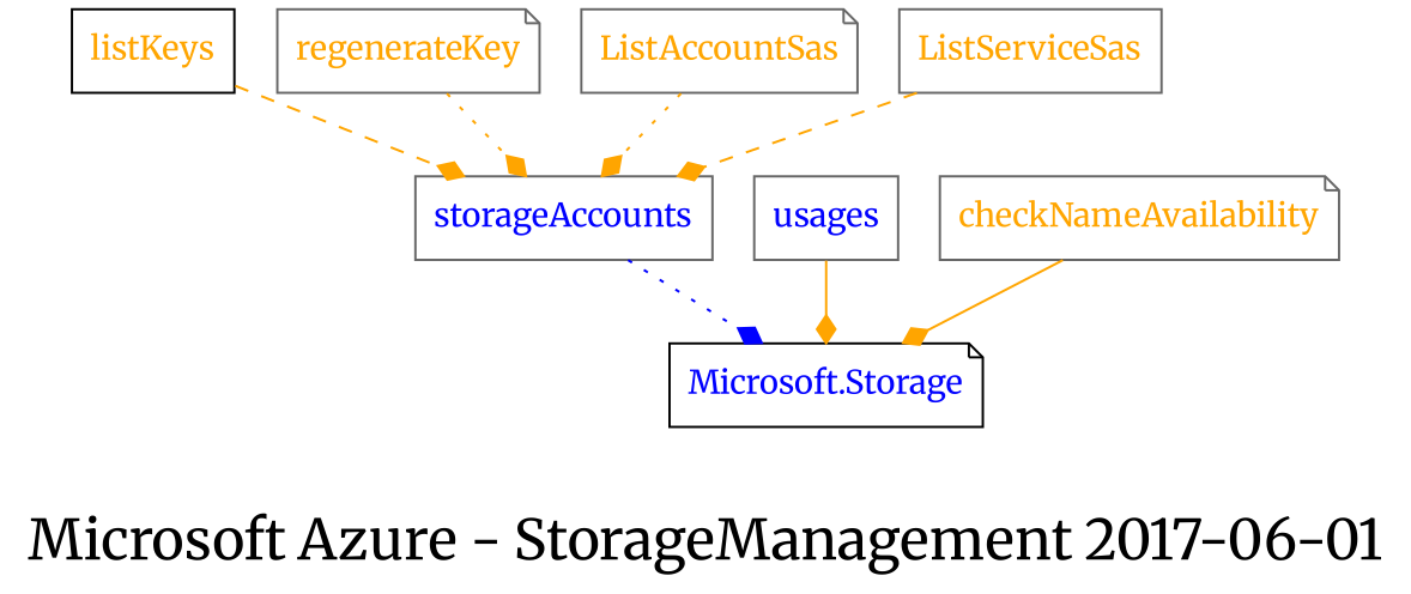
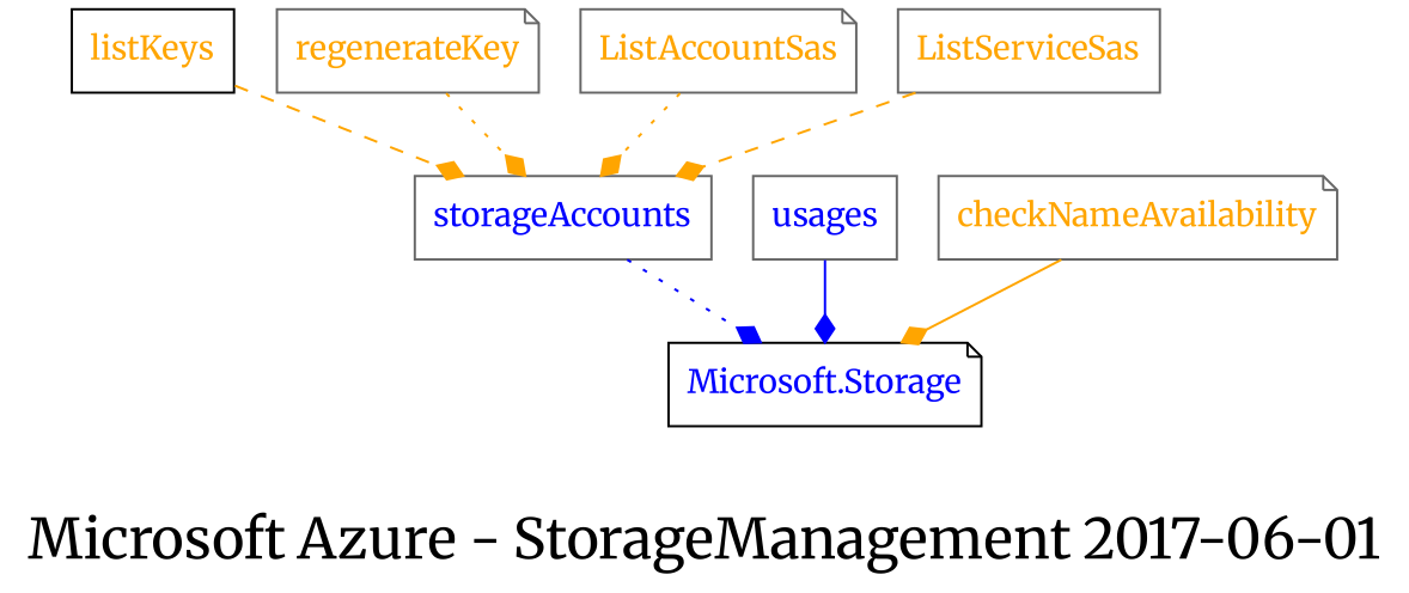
  digraph {
    fontname=Merriweather
    fontsize=24
    label="Microsoft Azure - StorageManagement 2017-06-01"
    splines=true
    node [color=gray40 fontcolor=orange fontname=Merriweather shape=note]
    edge [arrowhead=diamond arrowtail=none color=orange fontcolor=orange fontname=Merriweather style=dotted]
    "Microsoft.Storage" [color=black fontcolor=blue]
    storageAccounts [fontcolor=blue shape=box]
    usages [fontcolor=blue shape=box]
    checkNameAvailability
    listKeys [color=black shape=box]
    regenerateKey
    ListAccountSas
    ListServiceSas [shape=box]
    storageAccounts -> "Microsoft.Storage" [color=blue fontcolor=blue]
-   usages -> "Microsoft.Storage" [fontcolor=blue style=solid]
+   usages -> "Microsoft.Storage" [color=blue fontcolor=blue style=solid]
    checkNameAvailability -> "Microsoft.Storage" [style=solid]
    listKeys -> storageAccounts [style=dashed]
    regenerateKey -> storageAccounts
    ListAccountSas -> storageAccounts
    ListServiceSas -> storageAccounts [style=dashed]
  }
